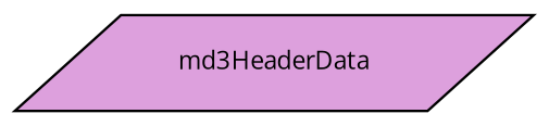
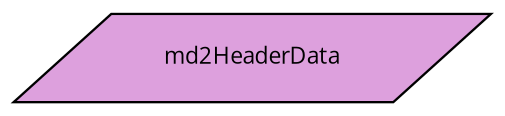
  digraph {
    rankdir=TB
    fontname="Open Sans"
-   n1 [color=black fillcolor=plum fontname="Open Sans" fontsize=10 height=0.2 label=md3HeaderData shape=parallelogram style=filled width=0.4]
+   n1 [color=black fillcolor=plum fontname="Open Sans" fontsize=10 height=0.2 label=md2HeaderData shape=parallelogram style=filled width=0.4]
  }
